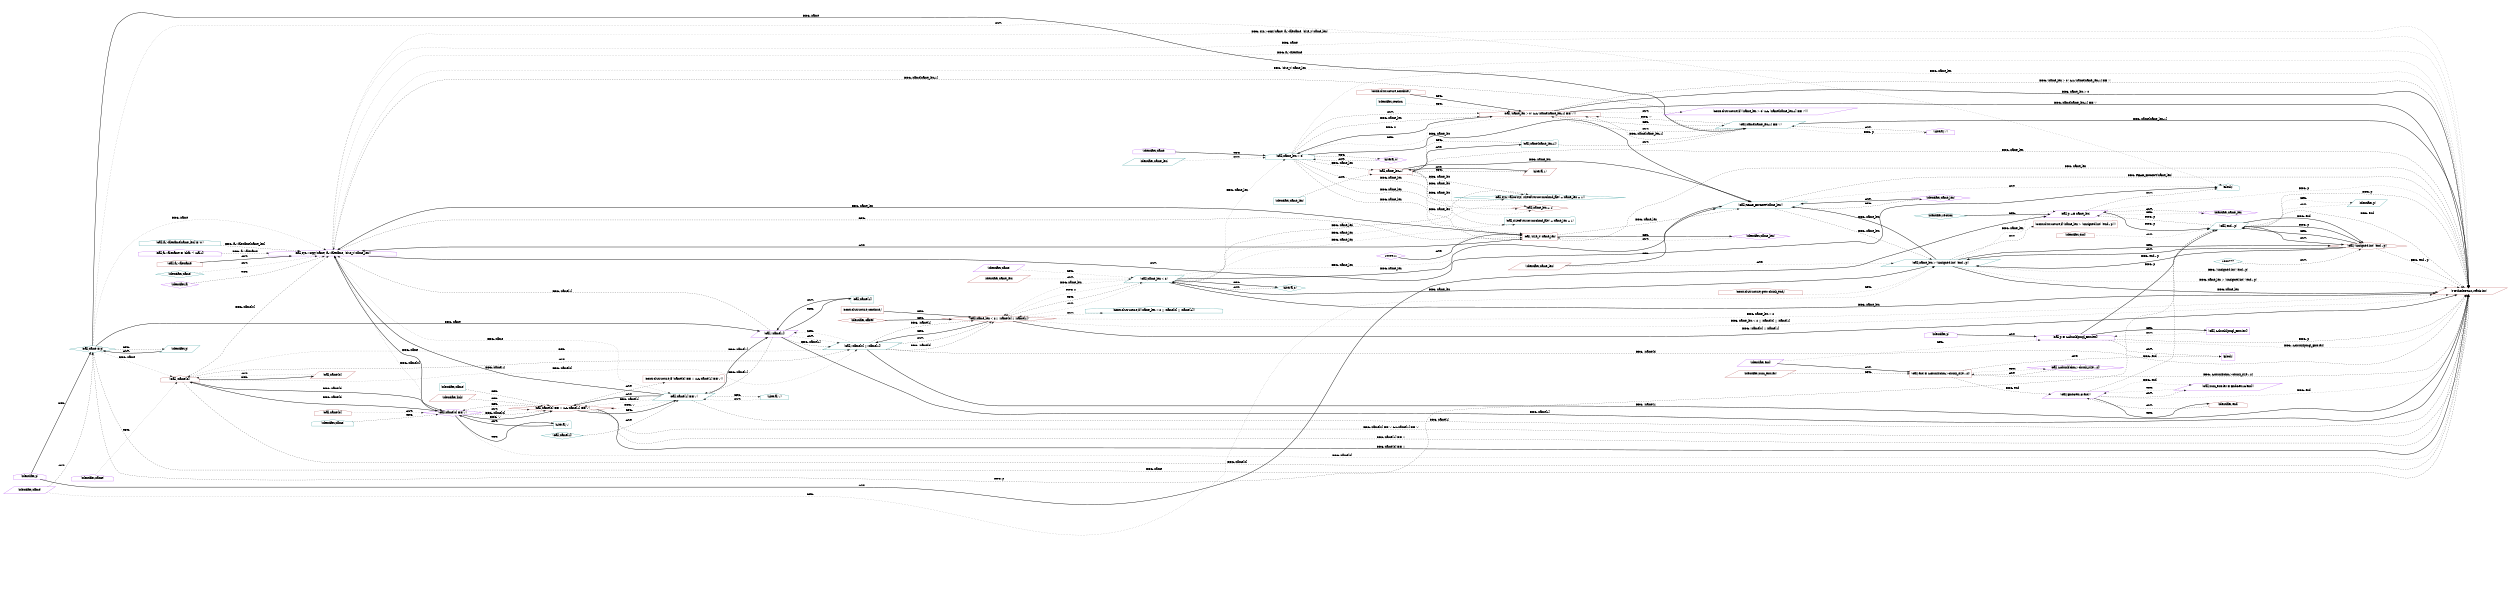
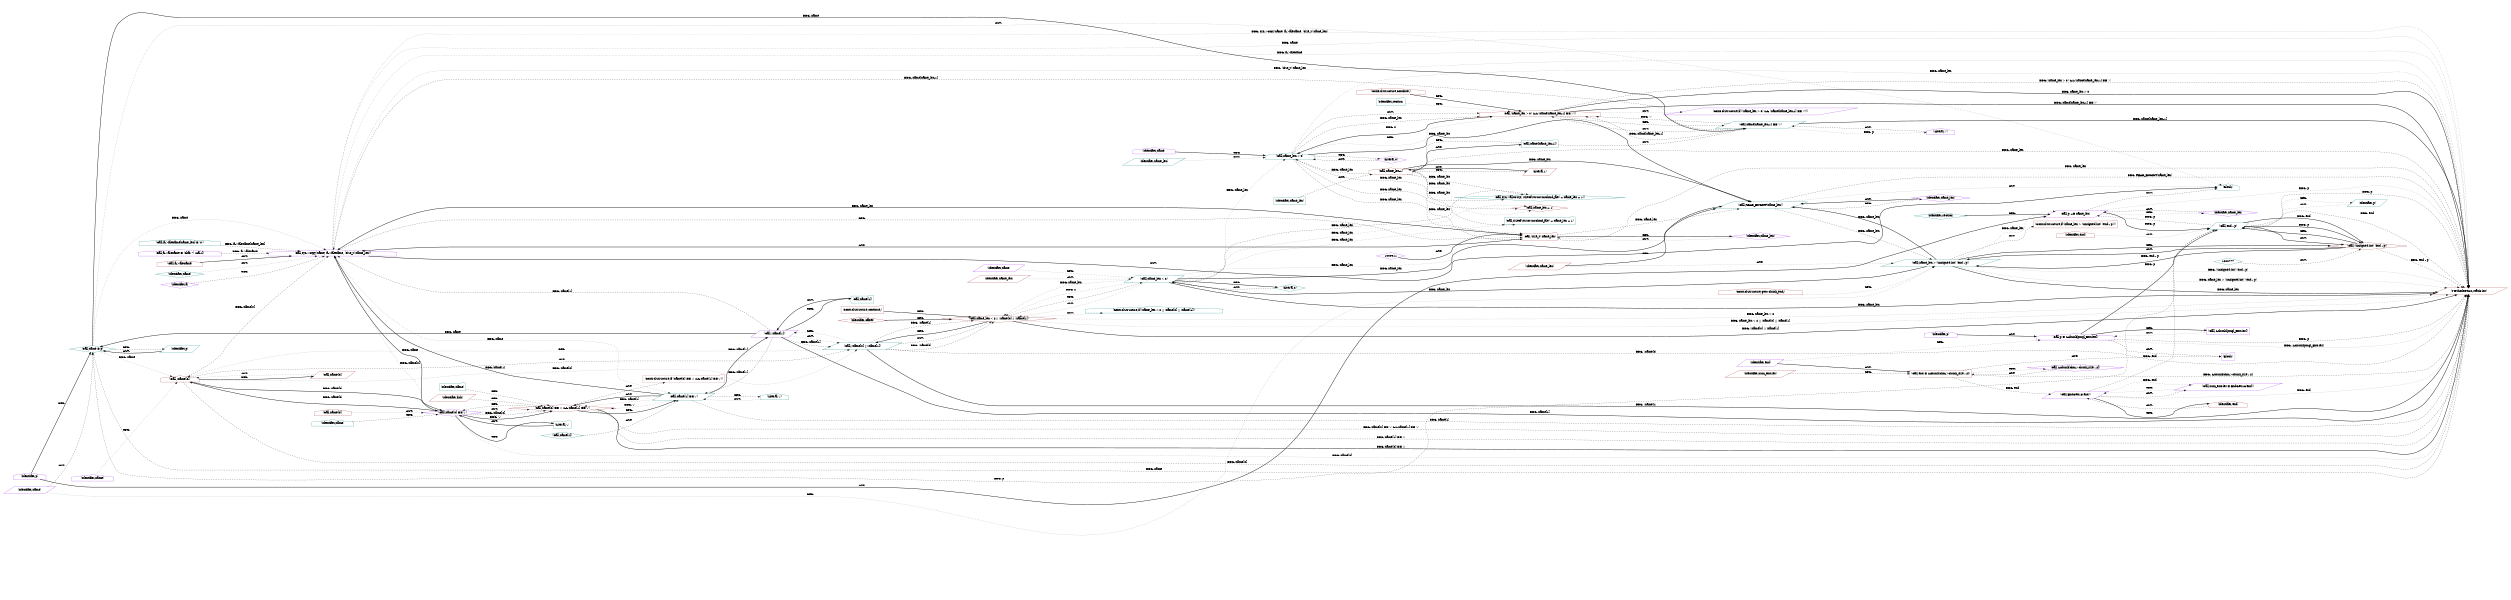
  digraph {
    rankdir=LR
    node [color=teal shape=parallelogram]
    edge [style=dashed]
    n1 [label="(Call,name = p)" shape=diamond]
    n2 [color=brown label="(Call,!name[0])" shape=house]
    n3 [color=purple label="(Call,sys->copy(name, fi->filename, (size_t) name_len))" shape=house]
    n4 [color=purple label="(Call,!name[1])"]
    n5 [label="(Call,name[name_len-1] == '/')"]
    n6 [color=brown label="(MethodReturn,static int)"]
    n7 [label="(Identifier,p)"]
    n8 [label="(Block,)" shape=house]
    n9 [label="(Call,!name[0] || !name[1])"]
    n10 [color=purple label="(Call,name[0] == ':')" shape=diamond]
    n11 [color=brown label="(Call,name[0])"]
    n12 [color=brown label="(Call,(size_t) name_len)" shape=folder]
    n13 [label="(Call,name[1] == ':')"]
    n14 [label="(Call,name[1])" shape=folder]
    n15 [color=brown label="(Call,(name_len > 0) && (name[name_len-1] == '/'))" shape=house]
    n16 [color=purple label="(Literal,'/')" shape=house]
    n17 [label="(Call,end - p)"]
    n18 [color=purple label="(Call,p += name_len)"]
    n19 [color=brown label="(Call,(unsigned int) (end - p))" shape=diamond]
    n20 [label="(Identifier,p)"]
    n21 [color=purple label="(Identifier,name_len)" shape=diamond]
    n22 [label="(Call,name_len > (unsigned int) (end - p))"]
    n23 [color=purple label="(Call,EndGetI16(end))"]
    n24 [color=purple label="(Call,num_entries = EndGetI16(end))"]
    n25 [color=brown label="(Identifier,end)" shape=house]
    n26 [color=brown label="(Call,end = &chunk[chm->chunk_size - 2])" shape=folder]
    n27 [color=purple label="(Block,)" shape=folder]
    n28 [color=purple label="(Call,&chunk[chm->chunk_size - 2])" shape=diamond]
    n29 [color=purple label="(Call,p = &chunk[pmgl_Entries])" shape=house]
    n30 [color=purple label="(Call,&chunk[pmgl_Entries])" shape=folder]
    n31 [label="(Call,READ_ENCINT(name_len))"]
    n32 [label="(Call,name_len < 2)"]
    n33 [color=brown label="(ControlStructure,if (name_len > (unsigned int) (end - p)))" shape=folder]
    n34 [color=purple label="(Identifier,name_len)" shape=diamond]
    n35 [label="(Call,sizeof(struct mschmd_file) + name_len + 1)" shape=folder]
    n36 [label="(Call,sys->alloc(sys, sizeof(struct mschmd_file) + name_len + 1))" shape=diamond]
    n37 [color=brown label="(Call,name_len + 1)" shape=diamond]
    n38 [label="(Call,name_len > 0)" shape=house]
    n39 [color=brown label="(Call,name_len < 2 || !name[0] || !name[1])" shape=diamond]
    n40 [label="(Literal,2)" shape=diamond]
    n41 [color=brown label="(Call,name_len-1)" shape=house]
    n42 [label="(Call,name[name_len-1])" shape=folder]
    n43 [color=brown label="(Literal,1)"]
    n44 [color=purple label="(Identifier,name_len)" shape=diamond]
    n45 [color=purple label="(Literal,0)" shape=diamond]
    n46 [color=purple label="(ControlStructure,if ((name_len > 0) && (name[name_len-1] == '/')))"]
    n47 [label="(ControlStructure,if (name_len < 2 || !name[0] || !name[1]))" shape=house]
    n48 [color=brown label="(Call,name[0] == ':' && name[1] == ':')" shape=diamond]
    n49 [label="(Literal,':')" shape=folder]
    n50 [label="(Literal,':')" shape=house]
    n51 [color=brown label="(ControlStructure,if (name[0] == ':' && name[1] == ':'))" shape=folder]
    n52 [label="(Identifier,name_len)"]
    n53 [color=brown label="(ControlStructure,continue;)" shape=house]
    n54 [color=brown label="(Call,name[0])" shape=house]
    n55 [label="(Call,fi->filename[name_len] = '\0')" shape=house]
    n56 [color=brown label="(Identifier,num_entries)"]
    n57 [color=brown label="(ControlStructure,goto chunk_end;)" shape=house]
    n58 [color=purple label="(Call,fi->filename = (char *) &fi[1])" shape=house]
    n59 [label="(Identifier,section)" shape=diamond]
    n60 [color=purple label="(Identifier,p)" shape=house]
    n61 [label="(Call,name[1])" shape=diamond]
    n62 [label="(Identifier,name)" shape=folder]
    n63 [label="(Identifier,name_len)" shape=folder]
    n64 [color=purple label="(Identifier,name)" shape=house]
    n65 [color=purple label="(Identifier,name)"]
    n66 [color=brown label="(Call,fi->filename)" shape=house]
    n67 [color=purple label="(Identifier,end)"]
    n68 [color=brown label="(Identifier,end)" shape=house]
    n69 [color=brown label="(Identifier,name_len)"]
    n70 [color=brown label="(Identifier,name_len)"]
    n71 [color=purple label="(Identifier,p)" shape=house]
    n72 [color=brown label="(ControlStructure,continue;)" shape=folder]
    n73 [color=purple label="(Identifier,name)"]
    n74 [label="(Identifier,name)" shape=diamond]
    n75 [color=brown label="(Identifier,link)"]
    n76 [color=purple label="(Identifier,fi)" shape=diamond]
    n77 [color=brown label="(Identifier,offset)" shape=diamond]
    n78 [label="(Identifier,name)" shape=house]
    n79 [label="(Identifier,section)" shape=folder]
    n80 [color=purple label="(Identifier,name)" shape=house]
    1000911 [color=purple shape=diamond]
    1000777 [shape=diamond]
    n1 -> n2 [label="DDG: name" style=dotted]
    n1 -> n3 [label="DDG: name" style=dotted]
-   n1 -> n4 [label="DDG: name" style=bold]
+   n4 -> n1 [label="DDG: name" style=bold]
    n1 -> n5 [label="DDG: name" style=bold]
    n1 -> n6 [label="DDG: name"]
    n1 -> n7 [label="CFG: "]
    n1 -> n8 [label="AST: " style=dotted]
    n2 -> n3 [label="DDG: name[0]"]
    n2 -> n6 [label="DDG: name[0]"]
    n2 -> n9 [label="AST: "]
    n2 -> n9 [label="DDG: name[0]" style=dotted]
    n2 -> n10 [label="DDG: name[0]" style=bold]
    n2 -> n11 [label="CFG: " style=bold]
    n3 -> n6 [label="DDG: sys->copy(name, fi->filename, (size_t) name_len)" style=dotted]
    n3 -> n6 [label="DDG: name" style=dotted]
    n3 -> n6 [label="DDG: fi->filename" style=dotted]
    n3 -> n6 [label="DDG: (size_t) name_len" style=dotted]
    n3 -> n8 [label="AST: " style=bold]
    n3 -> n10 [label="DDG: name" style=bold]
    n3 -> n12 [label="CFG: "]
    n3 -> n13 [label="DDG: name" style=dotted]
    n4 -> n3 [label="DDG: name[1]"]
    n4 -> n6 [label="DDG: name[1]" style=bold]
    n4 -> n9 [label="AST: " style=dotted]
    n4 -> n9 [label="DDG: name[1]"]
    n4 -> n13 [label="DDG: name[1]"]
    n4 -> n14 [label="CFG: " style=bold]
    n5 -> n3 [label="DDG: name[name_len-1]"]
    n5 -> n6 [label="DDG: name[name_len-1]" style=bold]
    n5 -> n15 [label="AST: "]
    n5 -> n15 [label="DDG: name[name_len-1]"]
    n5 -> n15 [label="DDG: '/'"]
    n5 -> n16 [label="DDG: p" style=dotted]
    n7 -> n1 [label="AST: " style=bold]
    n9 -> n2 [label="CFG: " style=dotted]
    n9 -> n4 [label="CFG: " style=dotted]
    n9 -> n6 [label="DDG: !name[0]"]
    n9 -> n6 [label="DDG: !name[1]" style=bold]
    n9 -> n39 [label="AST: "]
    n9 -> n39 [label="DDG: !name[0]"]
    n9 -> n39 [label="DDG: !name[1]"]
    n10 -> n2 [label="DDG: name[0]" style=bold]
    n10 -> n3 [label="DDG: name[0]" style=dotted]
    n10 -> n6 [label="DDG: name[0]" style=dotted]
    n10 -> n48 [label="AST: " style=dotted]
    n10 -> n48 [label="DDG: name[0]"]
    n10 -> n48 [label="DDG: ':'" style=bold]
    n10 -> n49 [label="CFG: " style=bold]
    n11 -> n2 [label="AST: " style=dotted]
    n12 -> n3 [label="AST: " style=bold]
    n12 -> n3 [label="DDG: name_len" style=bold]
    n12 -> n6 [label="DDG: name_len"]
    n12 -> n31 [label="DDG: name_len"]
    n12 -> n44 [label="CFG: " style=bold]
    n13 -> n3 [label="DDG: name[1]" style=bold]
    n13 -> n4 [label="DDG: name[1]" style=bold]
    n13 -> n6 [label="DDG: name[1]"]
    n13 -> n48 [label="AST: " style=bold]
    n13 -> n48 [label="DDG: name[1]" style=dotted]
    n13 -> n48 [label="DDG: ':'" style=dotted]
    n13 -> n50 [label="CFG: "]
    n14 -> n4 [label="AST: " style=bold]
    n15 -> n5 [label="CFG: "]
    n15 -> n6 [label="DDG: name_len > 0" style=bold]
    n15 -> n6 [label="DDG: name[name_len-1] == '/'" style=bold]
    n15 -> n6 [label="DDG: (name_len > 0) && (name[name_len-1] == '/')"]
    n15 -> n38 [label="CFG: " style=dotted]
    n15 -> n46 [label="AST: " style=dotted]
    n16 -> n5 [label="AST: "]
    n17 -> n1 [label="DDG: p"]
    n17 -> n6 [label="DDG: p"]
    n17 -> n6 [label="DDG: end"]
    n17 -> n18 [label="DDG: p"]
    n17 -> n19 [label="AST: " style=bold]
    n17 -> n19 [label="DDG: end" style=bold]
    n17 -> n19 [label="DDG: p" style=bold]
    n17 -> n20 [label="CFG: " style=dotted]
    n18 -> n6 [label="DDG: p" style=dotted]
    n18 -> n8 [label="AST: "]
    n18 -> n17 [label="DDG: p" style=bold]
    n18 -> n21 [label="CFG: " style=dotted]
    n19 -> n6 [label="DDG: end - p"]
    n19 -> n17 [label="CFG: " style=bold]
    n19 -> n22 [label="AST: " style=bold]
    n19 -> n22 [label="DDG: end - p" style=bold]
    n20 -> n17 [label="AST: " style=dotted]
    n21 -> n18 [label="AST: "]
    n22 -> n6 [label="DDG: (unsigned int) (end - p)" style=dotted]
    n22 -> n6 [label="DDG: name_len > (unsigned int) (end - p)" style=dotted]
    n22 -> n6 [label="DDG: name_len" style=bold]
    n22 -> n18 [label="DDG: name_len" style=dotted]
    n22 -> n19 [label="CFG: " style=bold]
    n22 -> n31 [label="DDG: name_len" style=bold]
    n22 -> n32 [label="DDG: name_len" style=bold]
    n22 -> n33 [label="AST: "]
    n23 -> n6 [label="DDG: end" style=dotted]
    n23 -> n17 [label="DDG: end"]
    n23 -> n24 [label="AST: "]
    n23 -> n24 [label="DDG: end" style=dotted]
    n23 -> n25 [label="CFG: " style=bold]
    n24 -> n23 [label="CFG: " style=dotted]
    n25 -> n23 [label="AST: "]
    n26 -> n6 [label="DDG: &chunk[chm->chunk_size - 2]"]
    n26 -> n23 [label="DDG: end"]
    n26 -> n27 [label="AST: "]
    n26 -> n28 [label="CFG: " style=dotted]
    n28 -> n26 [label="AST: "]
    n29 -> n6 [label="DDG: p"]
    n29 -> n6 [label="DDG: &chunk[pmgl_Entries]" style=dotted]
    n29 -> n17 [label="DDG: p" style=bold]
    n29 -> n27 [label="AST: "]
    n29 -> n30 [label="CFG: " style=bold]
    n30 -> n29 [label="AST: " style=dotted]
    n31 -> n6 [label="DDG: READ_ENCINT(name_len)"]
    n31 -> n8 [label="AST: " style=dotted]
    n31 -> n22 [label="DDG: name_len"]
    n31 -> n34 [label="CFG: "]
    n32 -> n6 [label="DDG: name_len" style=bold]
    n32 -> n12 [label="DDG: name_len" style=dotted]
    n32 -> n31 [label="DDG: name_len" style=bold]
    n32 -> n35 [label="DDG: name_len" style=dotted]
    n32 -> n36 [label="DDG: name_len"]
    n32 -> n37 [label="DDG: name_len" style=dotted]
    n32 -> n38 [label="DDG: name_len" style=dotted]
    n32 -> n39 [label="AST: " style=dotted]
    n32 -> n39 [label="DDG: name_len" style=dotted]
    n32 -> n39 [label="DDG: 2" style=dotted]
    n32 -> n40 [label="CFG: " style=bold]
    n34 -> n31 [label="AST: " style=bold]
    n38 -> n6 [label="DDG: name_len" style=dotted]
    n38 -> n12 [label="DDG: name_len"]
    n38 -> n15 [label="AST: "]
    n38 -> n15 [label="DDG: name_len"]
    n38 -> n15 [label="DDG: 0" style=bold]
    n38 -> n31 [label="DDG: name_len" style=bold]
    n38 -> n36 [label="DDG: name_len"]
    n38 -> n37 [label="DDG: name_len"]
-   n38 -> n41 [label="DDG: name_len"]
+   n41 -> n38 [label="DDG: name_len"]
    n38 -> n45 [label="CFG: "]
    n39 -> n6 [label="DDG: name_len < 2" style=dotted]
    n39 -> n6 [label="DDG: name_len < 2 || !name[0] || !name[1]" style=dotted]
    n39 -> n6 [label="DDG: !name[0] || !name[1]" style=bold]
    n39 -> n9 [label="CFG: " style=bold]
    n39 -> n32 [label="CFG: "]
    n39 -> n47 [label="AST: " style=dotted]
    n40 -> n32 [label="AST: "]
    n41 -> n6 [label="DDG: name_len"]
    n41 -> n12 [label="DDG: name_len"]
    n41 -> n31 [label="DDG: name_len" style=bold]
    n41 -> n35 [label="DDG: name_len"]
    n41 -> n36 [label="DDG: name_len"]
    n41 -> n37 [label="DDG: name_len" style=dotted]
    n41 -> n42 [label="AST: " style=bold]
    n41 -> n43 [label="CFG: "]
    n42 -> n5 [label="AST: "]
    n42 -> n41 [label="CFG: "]
    n43 -> n41 [label="AST: " style=bold]
    n44 -> n12 [label="AST: " style=dotted]
    n45 -> n38 [label="AST: "]
    n48 -> n6 [label="DDG: name[0] == ':' && name[1] == ':'"]
    n48 -> n6 [label="DDG: name[1] == ':'"]
    n48 -> n6 [label="DDG: name[0] == ':'" style=bold]
    n48 -> n10 [label="CFG: "]
    n48 -> n13 [label="CFG: " style=bold]
    n48 -> n51 [label="AST: "]
    n49 -> n10 [label="AST: " style=bold]
    n50 -> n13 [label="AST: " style=dotted]
    n52 -> n38 [label="AST: " style=dotted]
    n53 -> n15 [label="CFG: " style=bold]
    n54 -> n10 [label="AST: " style=dotted]
    n55 -> n3 [label="DDG: fi->filename[name_len]"]
    n56 -> n26 [label="CFG: "]
    n57 -> n22 [label="CFG: " style=dotted]
    n58 -> n3 [label="DDG: fi->filename"]
    n59 -> n18 [label="CFG: " style=bold]
    n60 -> n29 [label="AST: " style=bold]
    n61 -> n13 [label="AST: "]
    n62 -> n48 [label="CFG: "]
    n63 -> n41 [label="AST: "]
    n64 -> n2 [label="CFG: " style=dotted]
    n65 -> n32 [label="CFG: " style=dotted]
    n66 -> n3 [label="AST: " style=bold]
    n67 -> n26 [label="AST: " style=bold]
    n67 -> n29 [label="CFG: " style=dotted]
    n68 -> n17 [label="AST: " style=dotted]
    n69 -> n22 [label="AST: " style=dotted]
    n69 -> n31 [label="CFG: " style=bold]
    n70 -> n32 [label="AST: " style=dotted]
    n71 -> n1 [label="CFG: " style=bold]
    n71 -> n18 [label="AST: " style=bold]
    n72 -> n39 [label="CFG: " style=bold]
    n73 -> n1 [label="AST: "]
    n73 -> n22 [label="CFG: " style=dotted]
    n74 -> n3 [label="AST: " style=dotted]
    n75 -> n48 [label="CFG: "]
    n76 -> n3 [label="CFG: "]
    n77 -> n39 [label="CFG: " style=bold]
    n78 -> n10 [label="CFG: "]
    n79 -> n15 [label="CFG: " style=dotted]
    n80 -> n38 [label="CFG: " style=bold]
    1000911 -> n12 [label="AST: " style=bold]
    1000777 -> n19 [label="AST: "]
  }
